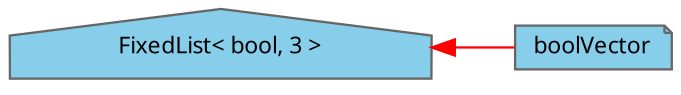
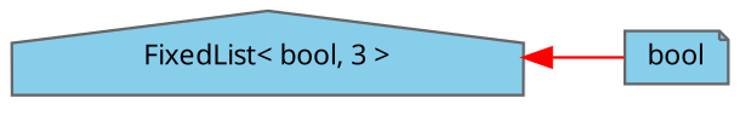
  digraph {
    rankdir=LR
    fontname="Noto Sans"
    node [color=grey40 fillcolor=skyblue fontname="Noto Sans" fontsize=10 style=filled]
    n1 [height=0.2 label="FixedList\< bool, 3 \>" shape=house width=0.4]
-   n2 [height=0.2 label=boolVector shape=note width=0.4]
+   n2 [height=0.2 label=bool shape=note width=0.4]
    n1 -> n2 [color=red dir=back fontname="Noto Sans" fontsize=10 labelfontname=Helvetica labelfontsize=10 style=solid]
  }
